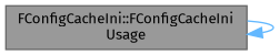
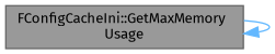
  digraph {
    rankdir=TB
    fontname="Fira Sans"
-   n1 [color=gray40 fillcolor=grey60 fontcolor=black fontname="Fira Sans" fontsize=10 height=0.2 label="FConfigCacheIni::FConfigCacheIni\lUsage" shape=box style=filled width=0.4]
+   n1 [color=gray40 fillcolor=grey60 fontcolor=black fontname="Fira Sans" fontsize=10 height=0.2 label="FConfigCacheIni::GetMaxMemory\lUsage" shape=box style=filled width=0.4]
    n1 -> n1 [color=steelblue1 fontname="Fira Sans" fontsize=10 labelfontname=Helvetica labelfontsize=10 style=solid]
  }
